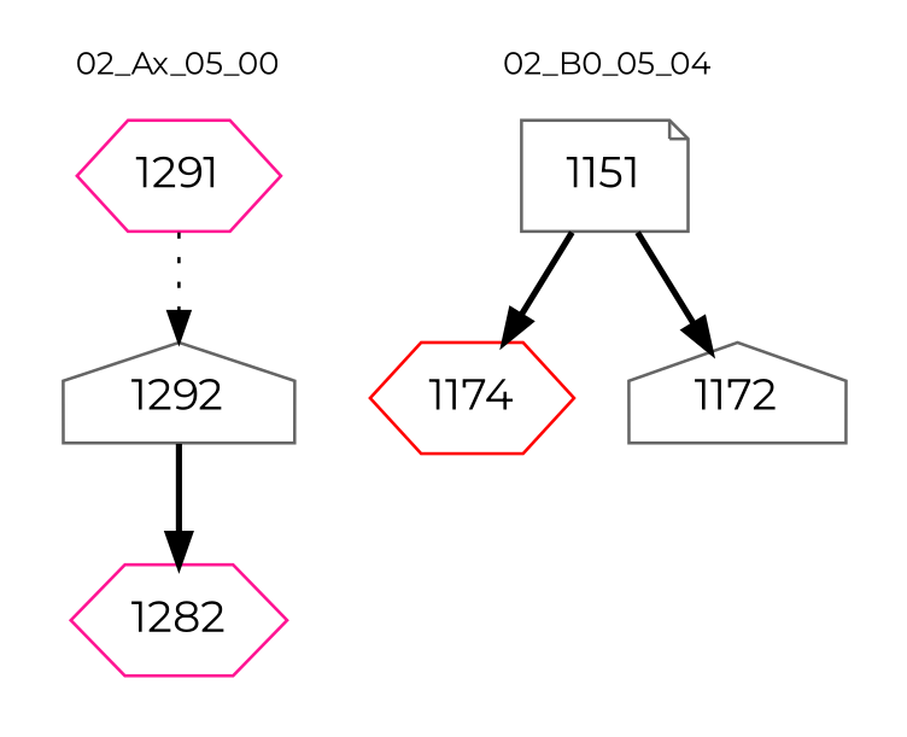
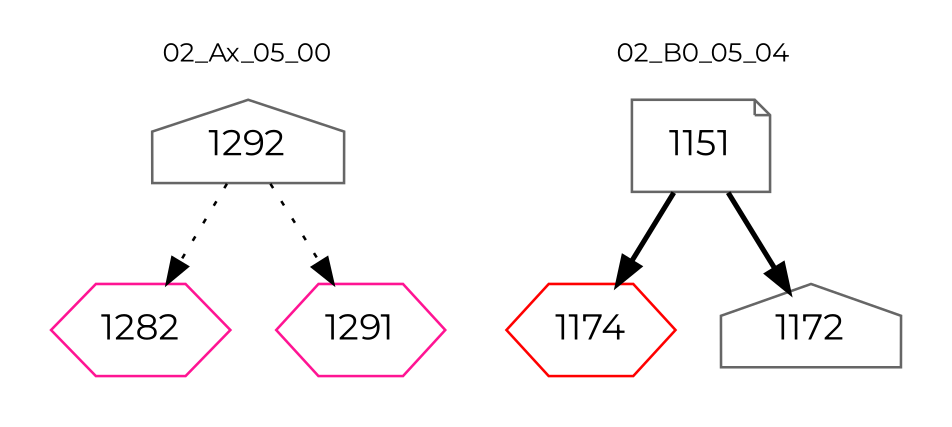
  digraph {
    fontname=Montserrat
    node [color=gray40 fontname=Montserrat shape=hexagon]
    edge [color=black fontname=Montserrat style=dotted]
    n1 [label=1292 shape=house]
    n2 [color=deeppink label=1282]
    n3 [color=deeppink label=1291]
    n4 [label=1151 shape=note]
    n5 [color=red label=1174]
    n6 [label=1172 shape=house]
    subgraph cluster_1 {
      color=white
      fontsize=10
      label="02_Ax_05_00"
      n1
      n2
      n3
    }
    subgraph cluster_2 {
      color=white
      fontsize=10
      label="02_B0_05_04"
      n4
      n5
      n6
    }
-   n1 -> n2 [style=bold]
-   n3 -> n1
+   n1 -> n2
+   n1 -> n3
    n4 -> n5 [style=bold]
    n4 -> n6 [style=bold]
  }
